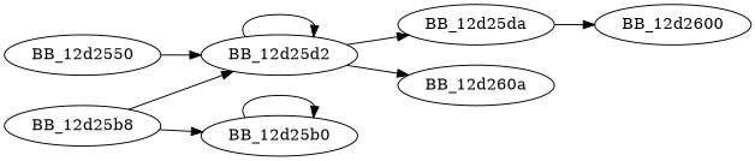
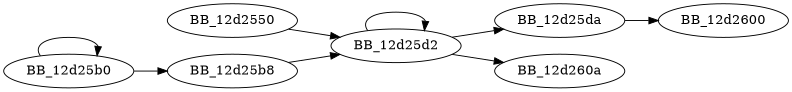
  digraph {
    rankdir=LR
    BB_12d2550
    BB_12d25d2
    BB_12d25b0
    BB_12d25b8
    BB_12d25da
    BB_12d260a
    BB_12d2600
    BB_12d2550 -> BB_12d25d2
    BB_12d25d2 -> BB_12d25d2
    BB_12d25d2 -> BB_12d25da
    BB_12d25d2 -> BB_12d260a
    BB_12d25b0 -> BB_12d25b0
-   BB_12d25b8 -> BB_12d25b0
+   BB_12d25b0 -> BB_12d25b8
    BB_12d25b8 -> BB_12d25d2
    BB_12d25da -> BB_12d2600
  }
